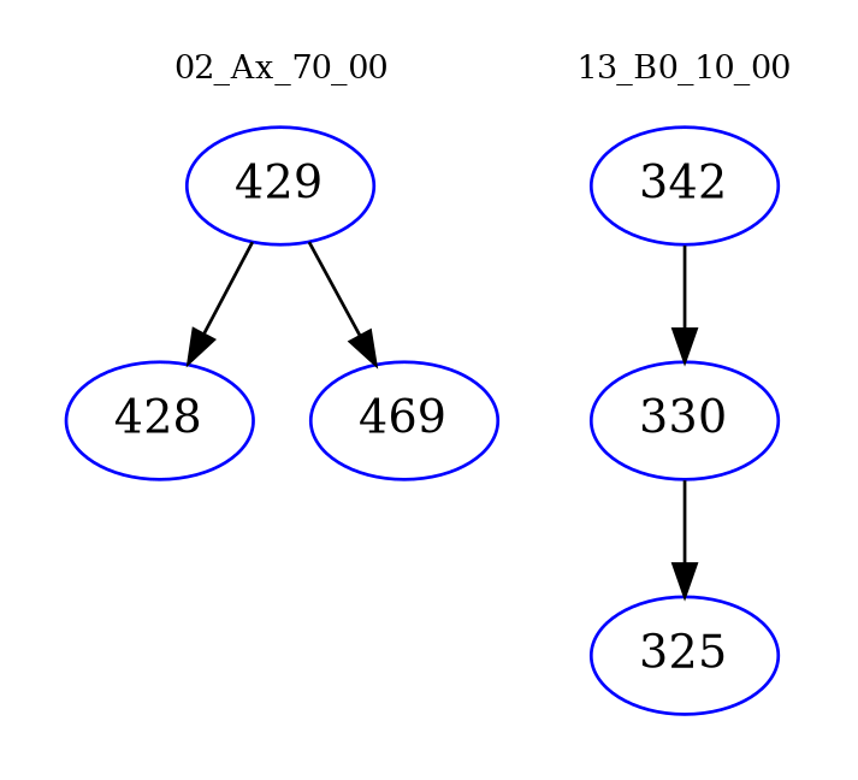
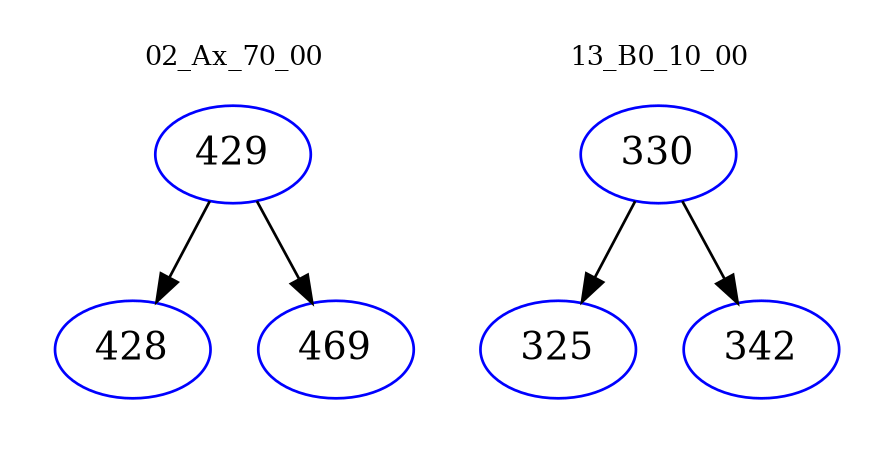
  digraph {
    node [color=blue]
    edge [color=black]
    n1 [label=429]
    n2 [label=428]
    n3 [label=469]
    n4 [label=330]
    n5 [label=325]
    n6 [label=342]
    subgraph cluster_1 {
      color=white
      fontsize=10
      label="02_Ax_70_00"
      n1
      n2
      n3
    }
    subgraph cluster_2 {
      color=white
      fontsize=10
      label="13_B0_10_00"
      n4
      n5
      n6
    }
    n1 -> n2
    n1 -> n3
    n4 -> n5
-   n6 -> n4
+   n4 -> n6
  }
